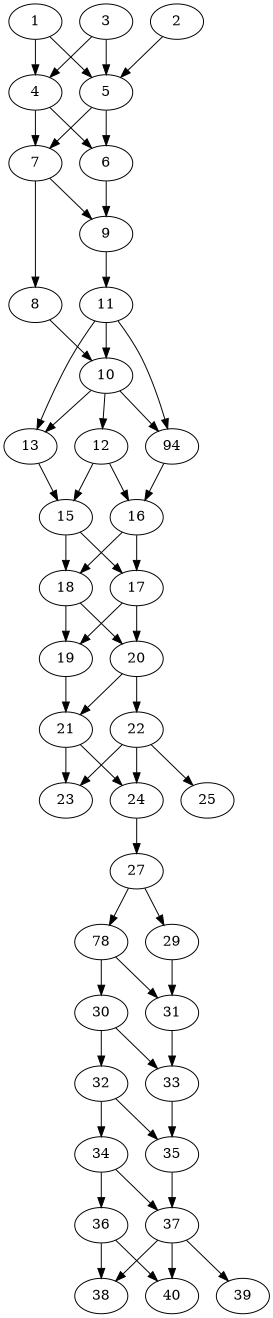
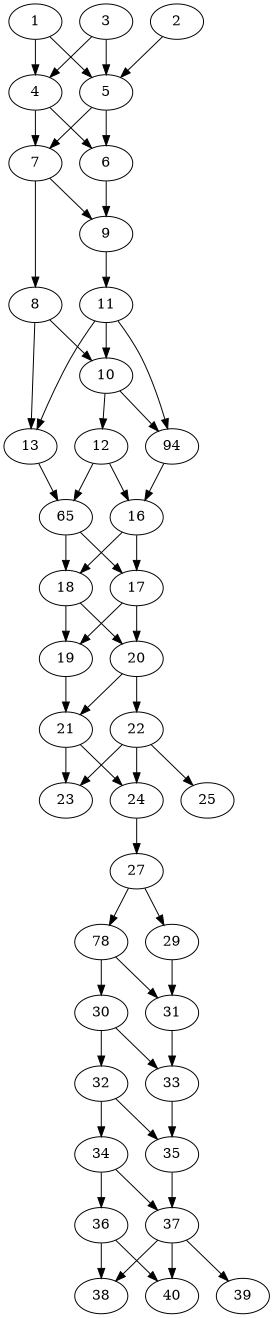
  digraph {
    node [alpha=0.13]
    1 [alpha=0.05 expect_size=6688768]
    4 [alpha=0.03 expect_size=50203648]
    5 [alpha=0.07 expect_size=8000512]
    6 [alpha=0.11 expect_size=19300352]
    7 [alpha=0.15 expect_size=7484416]
    9 [alpha=0.02 expect_size=14948352]
    8 [alpha=0.14 expect_size=10307584]
    2 [alpha=0.12 expect_size=16632832]
    3 [alpha=0.19 expect_size=28428288]
    11 [alpha=0.19 expect_size=20750336]
    10 [alpha=0.07 expect_size=35060736]
    13 [alpha=0.02 expect_size=15035392]
    n13 [alpha=0.19 expect_size=11919360 label=94]
    12 [alpha=0.01 expect_size=33391616]
-   15 [expect_size=18098176]
+   15 [expect_size=18098176 label=65]
    16 [alpha=0.14 expect_size=34277376]
    17 [alpha=0.04 expect_size=14190592]
    18 [alpha=0.01 expect_size=48679936]
    19 [alpha=0.06 expect_size=33810432]
    20 [alpha=0.18 expect_size=37610496]
    21 [alpha=0.10 expect_size=6231040]
    22 [alpha=0.08 expect_size=51761152]
    23 [alpha=0.15 expect_size=5984256]
    24 [alpha=0.01 expect_size=10474496]
    25 [alpha=0.08 expect_size=9108480]
    27 [alpha=0.16 expect_size=25653248]
    n27 [alpha=0.12 expect_size=35041280 label=78]
    29 [expect_size=36801536]
    30 [alpha=0.06 expect_size=50836480]
    31 [alpha=0.06 expect_size=45708288]
    32 [alpha=0.18 expect_size=22860800]
    33 [expect_size=40871936]
    34 [alpha=0.12 expect_size=28555264]
    35 [alpha=0.16 expect_size=30873600]
    36 [expect_size=50582528]
    37 [expect_size=7371776]
    38 [alpha=0.11 expect_size=45039616]
    40 [alpha=0.07 expect_size=10425344]
    39 [alpha=0.02 expect_size=27092992]
    1 -> 4
    1 -> 5
    4 -> 6
    4 -> 7
    5 -> 6
    5 -> 7
    6 -> 9
    7 -> 9
    7 -> 8
    9 -> 11
    8 -> 10
    2 -> 5
    3 -> 4
    3 -> 5
    11 -> 10
    11 -> 13
    11 -> n13
-   10 -> 13
+   8 -> 13
    10 -> n13
    10 -> 12
    13 -> 15
    n13 -> 16
    12 -> 15
    12 -> 16
    15 -> 17
    15 -> 18
    16 -> 17
    16 -> 18
    17 -> 19
    17 -> 20
    18 -> 19
    18 -> 20
    19 -> 21
    20 -> 21
    20 -> 22
    21 -> 23
    21 -> 24
    22 -> 23
    22 -> 24
    22 -> 25
    24 -> 27
    27 -> n27
    27 -> 29
    n27 -> 30
    n27 -> 31
    29 -> 31
    30 -> 32
    30 -> 33
    31 -> 33
    32 -> 34
    32 -> 35
    33 -> 35
    34 -> 36
    34 -> 37
    35 -> 37
    36 -> 38
    36 -> 40
    37 -> 38
    37 -> 40
    37 -> 39
  }
